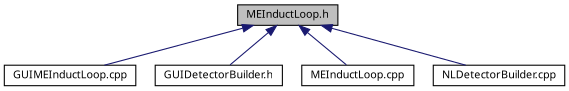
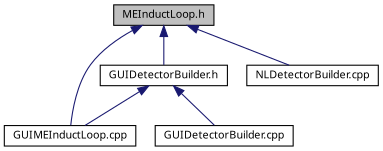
  digraph {
    fontname="Noto Sans"
    node [color=black fillcolor=white fontname="Noto Sans" fontsize=10 shape=record style=filled]
    edge [color=midnightblue dir=back fontname="Noto Sans" fontsize=10 labelfontname=Helvetica labelfontsize=10 style=solid]
    n1 [fillcolor=grey75 fontcolor=black height=0.2 label="MEInductLoop.h" width=0.4]
    n2 [height=0.2 label="GUIMEInductLoop.cpp" width=0.4]
    n3 [height=0.2 label="GUIDetectorBuilder.h" width=0.4]
-   n4 [height=0.2 label="MEInductLoop.cpp" width=0.4]
    n5 [height=0.2 label="NLDetectorBuilder.cpp" width=0.4]
+   n6 [height=0.2 label="GUIDetectorBuilder.cpp" width=0.4]
    n1 -> n2
    n1 -> n3
-   n1 -> n4
    n1 -> n5
+   n3 -> n2
+   n3 -> n6
  }
